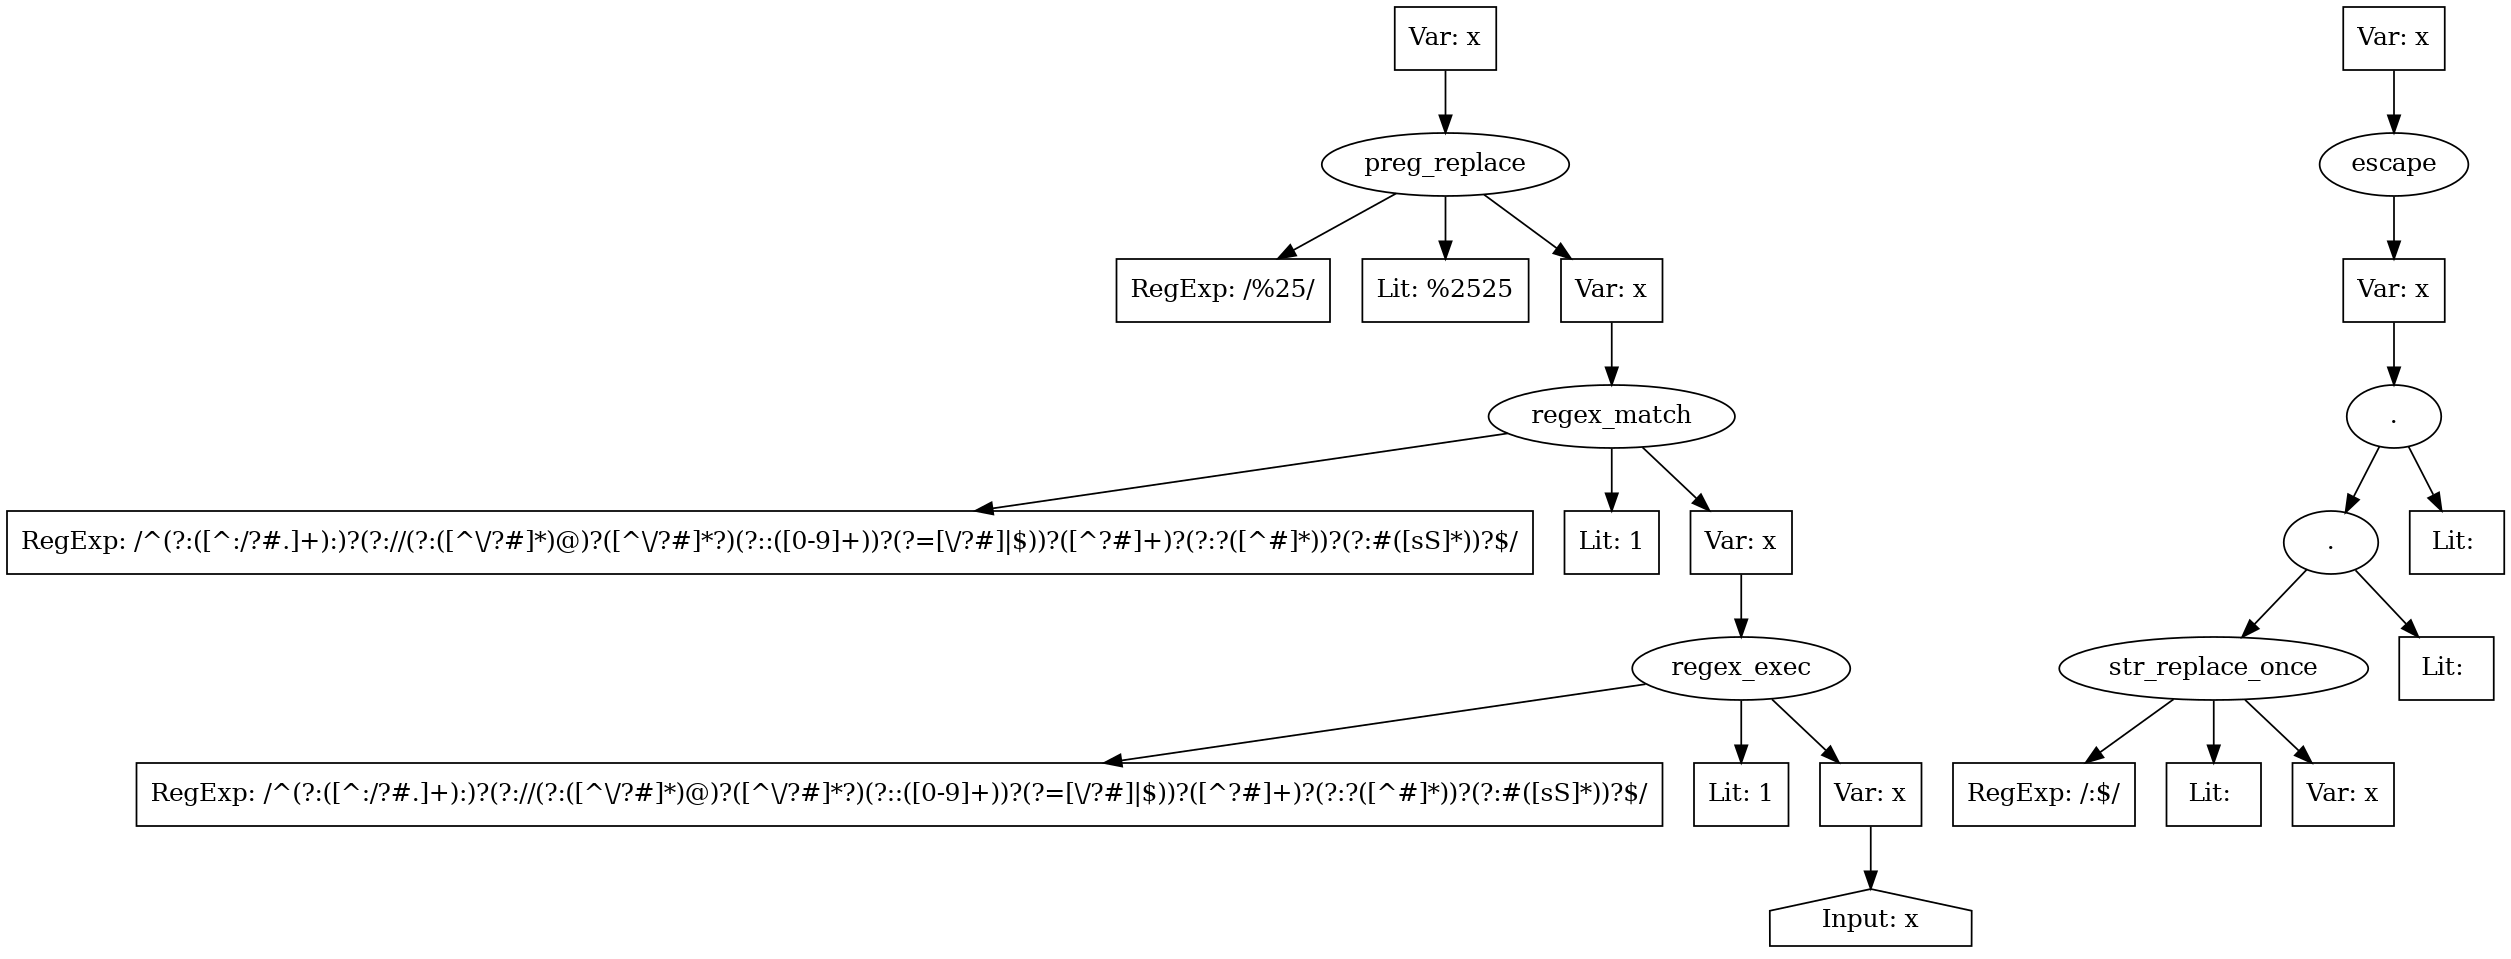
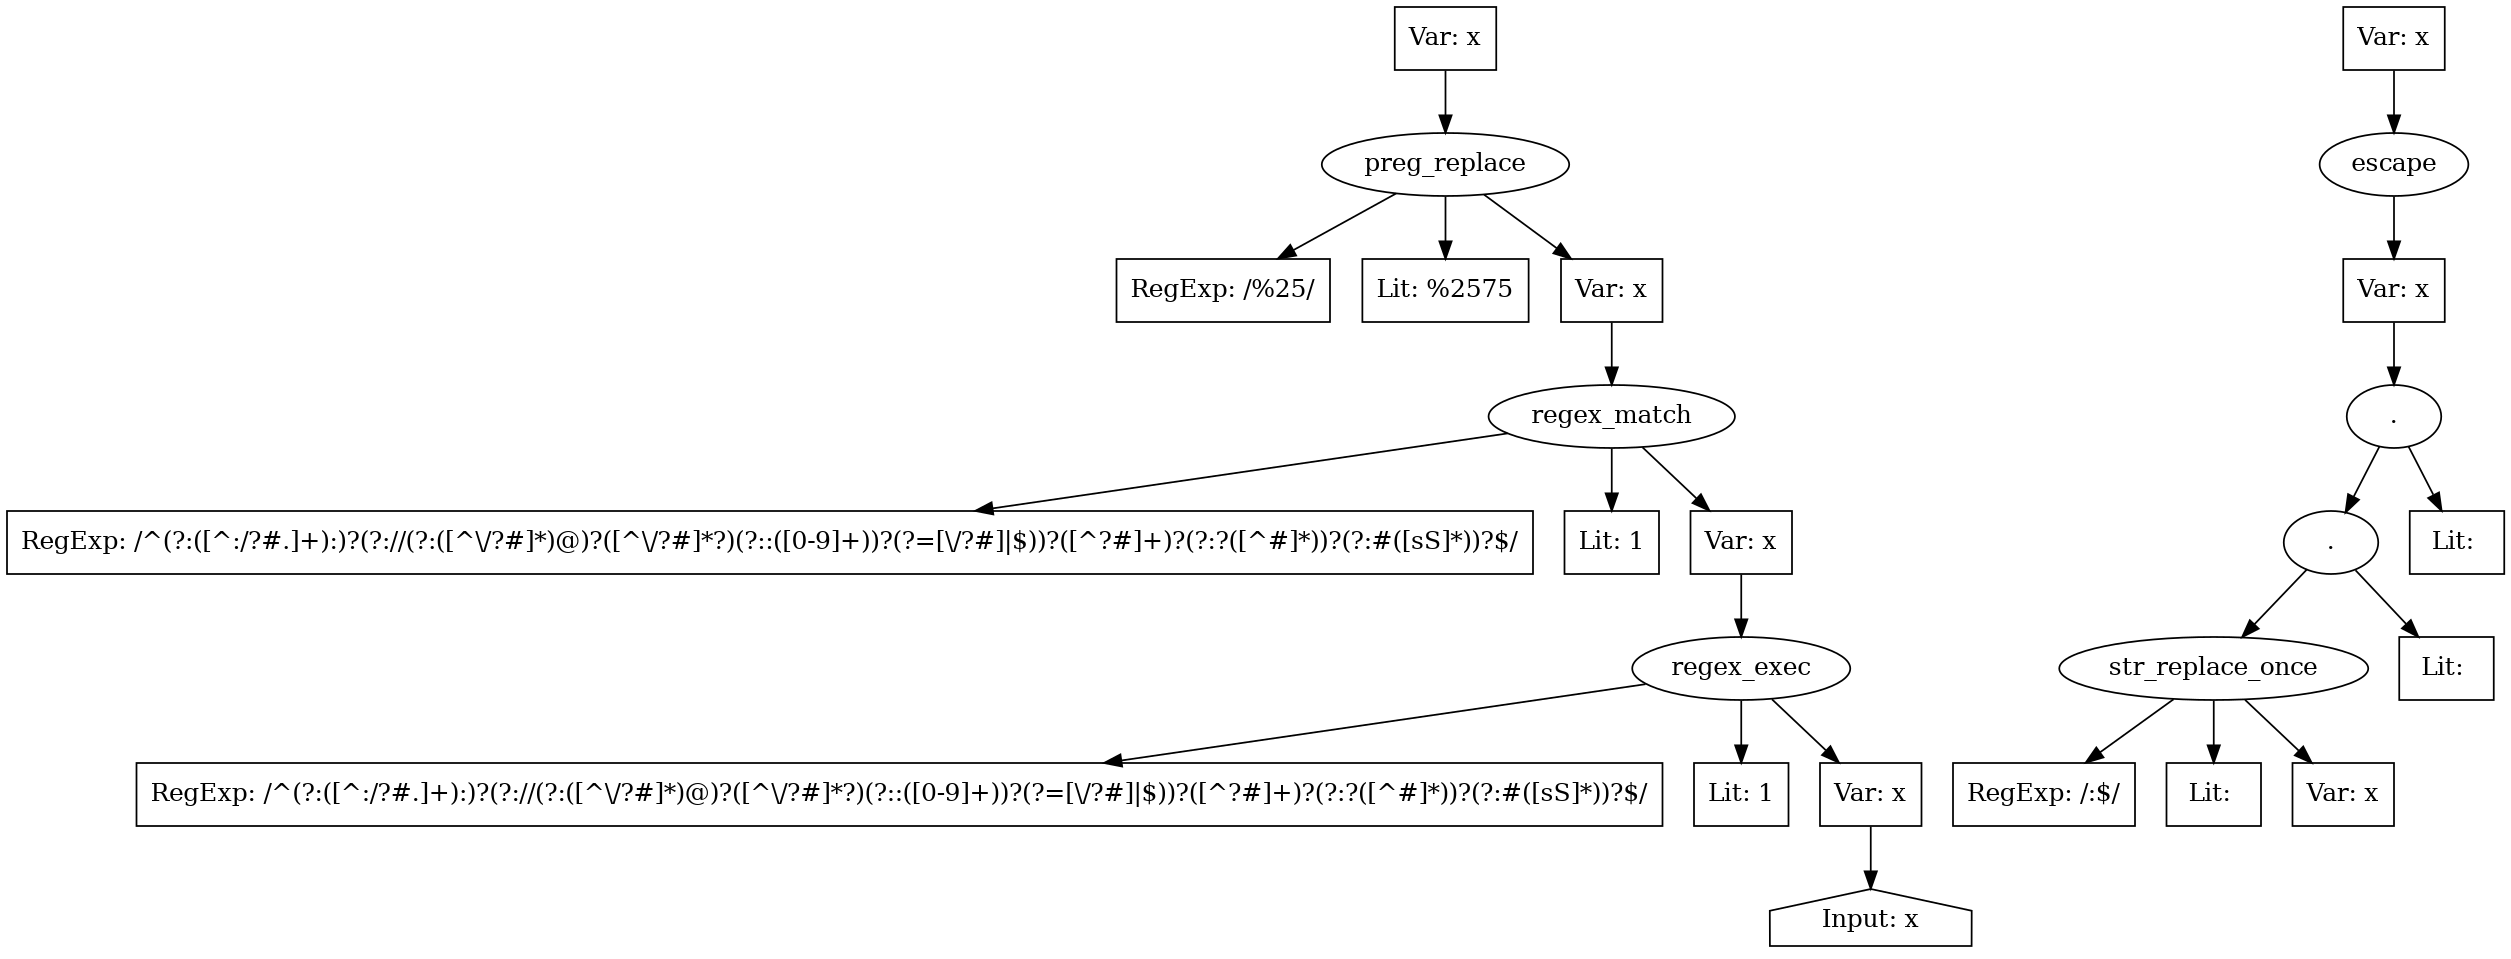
  digraph {
    node [shape=box]
    n1 [label="Input: x" shape=house]
    n2 [label=regex_exec shape=ellipse]
    n3 [label="RegExp: /^(?:([^:/?#.]+):)?(?:\/\/(?:([^\\/?#]*)@)?([^\\/?#]*?)(?::([0-9]+))?(?=[\\/?#]|$))?([^?#]+)?(?:\?([^#]*))?(?:#([\s\S]*))?$/"]
    n4 [label="Lit: 1"]
    n5 [label="Var: x"]
    n6 [label=regex_match shape=ellipse]
    n7 [label="RegExp: /^(?:([^:/?#.]+):)?(?:\/\/(?:([^\\/?#]*)@)?([^\\/?#]*?)(?::([0-9]+))?(?=[\\/?#]|$))?([^?#]+)?(?:\?([^#]*))?(?:#([\s\S]*))?$/"]
    n8 [label="Lit: 1"]
    n9 [label="Var: x"]
    n10 [label=preg_replace shape=ellipse]
    n11 [label="RegExp: /%25/"]
-   n12 [label="Lit: %2525"]
+   n12 [label="Lit: %2575"]
    n13 [label="Var: x"]
    n14 [label="Var: x"]
    n15 [label=str_replace_once shape=ellipse]
    n16 [label="RegExp: /:$/"]
    n17 [label="Lit: "]
    n18 [label="Var: x"]
    n19 [label="." shape=ellipse]
    n20 [label="Lit: "]
    n21 [label="." shape=ellipse]
    n22 [label="Lit: "]
    n23 [label=escape shape=ellipse]
    n24 [label="Var: x"]
    n25 [label="Var: x"]
    n2 -> n3
    n2 -> n4
    n2 -> n5
    n5 -> n1
    n6 -> n7
    n6 -> n8
    n6 -> n9
    n9 -> n2
    n10 -> n11
    n10 -> n12
    n10 -> n13
    n13 -> n6
    n14 -> n10
    n15 -> n16
    n15 -> n17
    n15 -> n18
    n19 -> n15
    n19 -> n20
    n21 -> n19
    n21 -> n22
    n23 -> n24
    n24 -> n21
    n25 -> n23
  }
